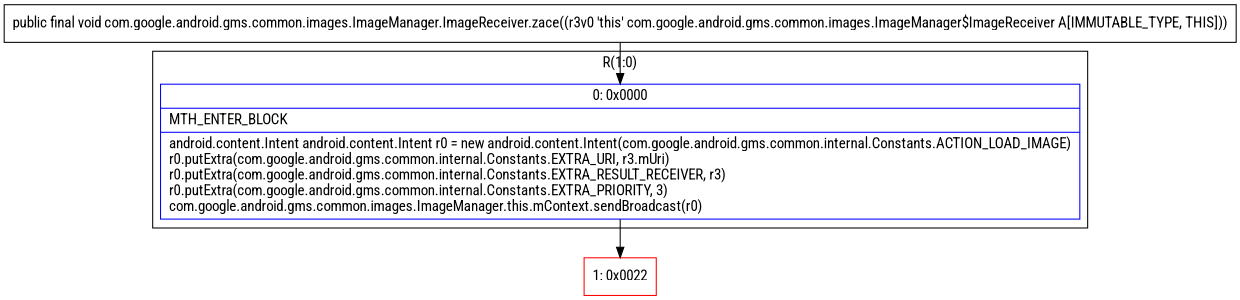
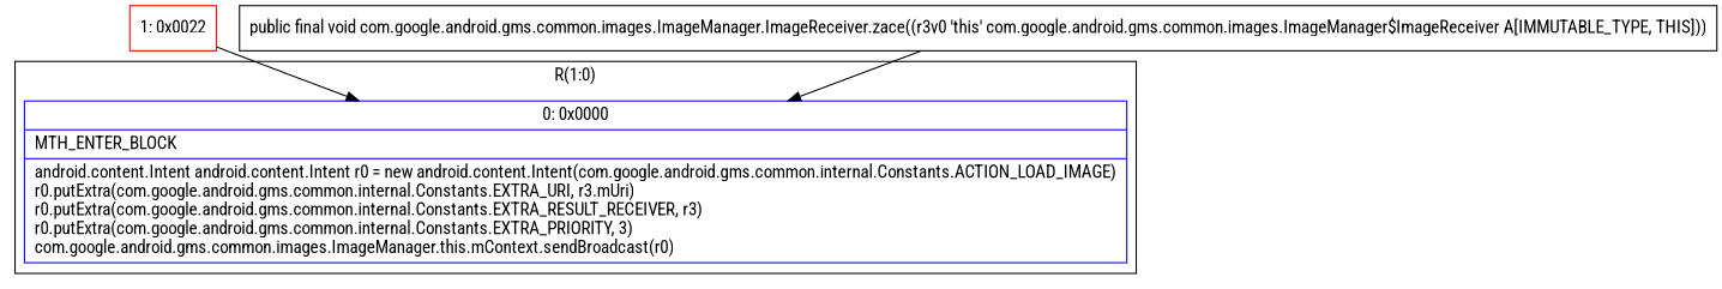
  digraph {
    fontname="Roboto Condensed"
    node [shape=record fontname="Roboto Condensed"]
    edge [fontname="Roboto Condensed"]
    n1 [color=blue label="{0\:\ 0x0000|MTH_ENTER_BLOCK\l|android.content.Intent android.content.Intent r0 = new android.content.Intent(com.google.android.gms.common.internal.Constants.ACTION_LOAD_IMAGE)\lr0.putExtra(com.google.android.gms.common.internal.Constants.EXTRA_URI, r3.mUri)\lr0.putExtra(com.google.android.gms.common.internal.Constants.EXTRA_RESULT_RECEIVER, r3)\lr0.putExtra(com.google.android.gms.common.internal.Constants.EXTRA_PRIORITY, 3)\lcom.google.android.gms.common.images.ImageManager.this.mContext.sendBroadcast(r0)\l}"]
    n2 [color=red label="{1\:\ 0x0022}"]
    n3 [label="{public final void com.google.android.gms.common.images.ImageManager.ImageReceiver.zace((r3v0 'this' com.google.android.gms.common.images.ImageManager$ImageReceiver A[IMMUTABLE_TYPE, THIS])) }"]
    subgraph cluster_1 {
      label="R(1:0)"
      n1
    }
-   n1 -> n2
+   n2 -> n1
    n3 -> n1
  }
